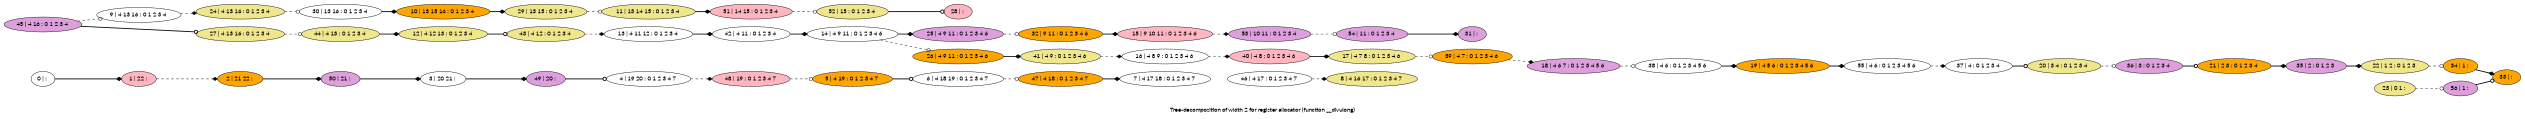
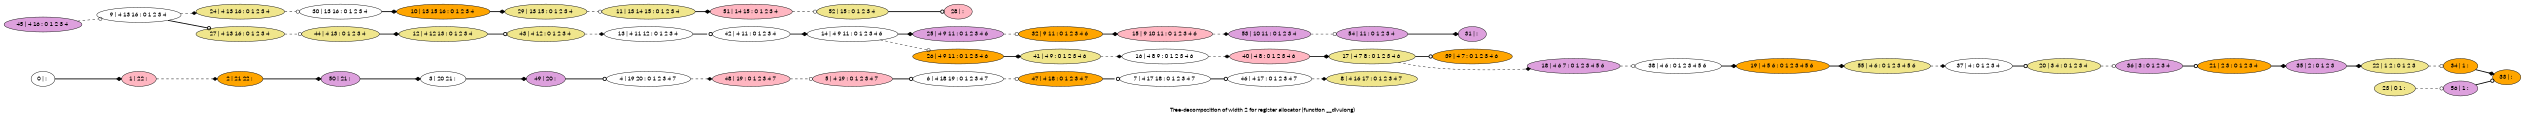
  digraph {
    fontname=Lato
    label="Tree-decomposition of width 2 for register allocator (function __divulong)"
    rankdir=LR
    node [fillcolor=khaki fontname=Lato style=filled]
    edge [arrowhead=diamond fontname=Lato style=bold]
    n1 [fillcolor=white label="0 | : "]
    n2 [fillcolor=lightpink label="1 | 22 : "]
    n3 [fillcolor=orange label="2 | 21 22 : "]
    n4 [fillcolor=plum label="50 | 21 : "]
    n5 [fillcolor=white label="3 | 20 21 : "]
    n6 [fillcolor=plum label="49 | 20 : "]
    n7 [fillcolor=white label="4 | 19 20 : 0 1 2 3 4 7 "]
    n8 [fillcolor=lightpink label="48 | 19 : 0 1 2 3 4 7 "]
-   n9 [fillcolor=orange label="5 | 4 19 : 0 1 2 3 4 7 "]
+   n9 [fillcolor=lightpink label="5 | 4 19 : 0 1 2 3 4 7 "]
    n10 [fillcolor=white label="6 | 4 18 19 : 0 1 2 3 4 7 "]
    n11 [fillcolor=orange label="47 | 4 18 : 0 1 2 3 4 7 "]
    n12 [fillcolor=white label="7 | 4 17 18 : 0 1 2 3 4 7 "]
    n13 [fillcolor=white label="46 | 4 17 : 0 1 2 3 4 7 "]
    n14 [label="8 | 4 16 17 : 0 1 2 3 4 7 "]
    n15 [fillcolor=plum label="45 | 4 16 : 0 1 2 3 4 "]
    n16 [fillcolor=white label="9 | 4 13 16 : 0 1 2 3 4 "]
    n17 [label="24 | 4 13 16 : 0 1 2 3 4 "]
    n18 [label="27 | 4 13 16 : 0 1 2 3 4 "]
    n19 [fillcolor=white label="30 | 13 16 : 0 1 2 3 4 "]
    n20 [label="44 | 4 13 : 0 1 2 3 4 "]
    n21 [fillcolor=orange label="10 | 13 15 16 : 0 1 2 3 4 "]
    n22 [label="29 | 13 15 : 0 1 2 3 4 "]
    n23 [label="11 | 13 14 15 : 0 1 2 3 4 "]
    n24 [fillcolor=lightpink label="51 | 14 15 : 0 1 2 3 4 "]
    n25 [label="52 | 15 : 0 1 2 3 4 "]
    n26 [label="12 | 4 12 13 : 0 1 2 3 4 "]
    n27 [label="43 | 4 12 : 0 1 2 3 4 "]
    n28 [fillcolor=white label="13 | 4 11 12 : 0 1 2 3 4 "]
    n29 [fillcolor=white label="42 | 4 11 : 0 1 2 3 4 "]
    n30 [fillcolor=white label="14 | 4 9 11 : 0 1 2 3 4 6 "]
    n31 [fillcolor=plum label="25 | 4 9 11 : 0 1 2 3 4 6 "]
    n32 [fillcolor=orange label="26 | 4 9 11 : 0 1 2 3 4 6 "]
    n33 [fillcolor=orange label="32 | 9 11 : 0 1 2 3 4 6 "]
    n34 [label="41 | 4 9 : 0 1 2 3 4 6 "]
    n35 [fillcolor=lightpink label="15 | 9 10 11 : 0 1 2 3 4 6 "]
    n36 [fillcolor=plum label="53 | 10 11 : 0 1 2 3 4 "]
    n37 [fillcolor=plum label="54 | 11 : 0 1 2 3 4 "]
    n38 [fillcolor=white label="16 | 4 8 9 : 0 1 2 3 4 6 "]
    n39 [fillcolor=lightpink label="40 | 4 8 : 0 1 2 3 4 6 "]
    n40 [label="17 | 4 7 8 : 0 1 2 3 4 6 "]
    n41 [fillcolor=orange label="39 | 4 7 : 0 1 2 3 4 6 "]
    n42 [fillcolor=plum label="18 | 4 6 7 : 0 1 2 3 4 5 6 "]
    n43 [fillcolor=white label="38 | 4 6 : 0 1 2 3 4 5 6 "]
    n44 [fillcolor=orange label="19 | 4 5 6 : 0 1 2 3 4 5 6 "]
-   n45 [fillcolor=white label="55 | 4 6 : 0 1 2 3 4 5 6 "]
+   n45 [label="55 | 4 6 : 0 1 2 3 4 5 6 "]
    n46 [fillcolor=white label="37 | 4 : 0 1 2 3 4 "]
    n47 [label="20 | 3 4 : 0 1 2 3 4 "]
    n48 [fillcolor=plum label="36 | 3 : 0 1 2 3 4 "]
    n49 [fillcolor=orange label="21 | 2 3 : 0 1 2 3 4 "]
    n50 [fillcolor=plum label="35 | 2 : 0 1 2 3 "]
    n51 [label="22 | 1 2 : 0 1 2 3 "]
    n52 [fillcolor=orange label="34 | 1 : "]
    n53 [fillcolor=orange label="33 | : "]
    n54 [label="23 | 0 1 : "]
    n55 [fillcolor=plum label="56 | 1 : "]
    n56 [fillcolor=lightpink label="28 | : "]
    n57 [fillcolor=plum label="31 | : "]
    n1 -> n2
    n2 -> n3 [style=dashed]
    n3 -> n4
    n4 -> n5
    n5 -> n6
    n6 -> n7 [arrowhead=odot]
    n7 -> n8 [style=dashed]
    n8 -> n9 [arrowhead=odot style=dashed]
    n9 -> n10 [arrowhead=odot]
    n10 -> n11 [arrowhead=odot style=dashed]
-   n11 -> n12
+   n11 -> n12 [arrowhead=odot]
+   n12 -> n13 [arrowhead=odot]
    n13 -> n14 [style=dashed]
    n15 -> n16 [arrowhead=odot style=dashed]
    n16 -> n17 [style=dashed]
-   n15 -> n18 [arrowhead=odot]
+   n16 -> n18 [arrowhead=odot]
    n17 -> n19 [arrowhead=odot style=dashed]
    n18 -> n20 [arrowhead=odot style=dashed]
    n19 -> n21
    n20 -> n26
    n21 -> n22
    n22 -> n23 [arrowhead=odot style=dashed]
    n23 -> n24
    n24 -> n25 [arrowhead=odot style=dashed]
    n25 -> n56 [arrowhead=odot]
    n26 -> n27 [arrowhead=odot]
    n27 -> n28 [style=dashed]
-   n28 -> n29
+   n28 -> n29 [arrowhead=odot]
    n29 -> n30
    n30 -> n31
    n30 -> n32 [arrowhead=odot style=dashed]
    n31 -> n33 [arrowhead=odot style=dashed]
    n32 -> n34
    n33 -> n35
    n34 -> n38 [style=dashed]
    n35 -> n36 [style=dashed]
    n36 -> n37 [arrowhead=odot style=dashed]
    n37 -> n57
    n38 -> n39 [style=dashed]
    n39 -> n40
-   n40 -> n41 [arrowhead=odot style=dashed]
-   n41 -> n42 [style=dashed]
+   n40 -> n41 [arrowhead=odot]
+   n40 -> n42 [style=dashed]
    n42 -> n43 [arrowhead=odot style=dashed]
    n43 -> n44
    n44 -> n45
    n45 -> n46 [style=dashed]
    n46 -> n47 [arrowhead=odot]
    n47 -> n48 [arrowhead=odot style=dashed]
    n48 -> n49 [arrowhead=odot]
    n49 -> n50
    n50 -> n51
    n51 -> n52 [arrowhead=odot style=dashed]
    n52 -> n53
    n54 -> n55 [arrowhead=odot style=dashed]
    n55 -> n53 [arrowhead=odot]
  }
